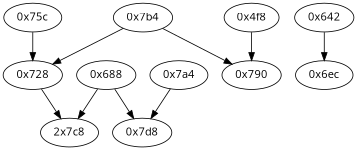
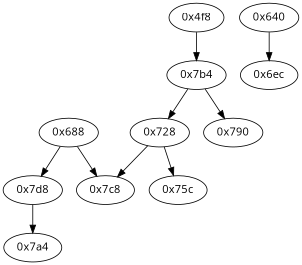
  strict digraph {
    fontname="Open Sans"
    node [fontname="Open Sans" opcode="[u'mov', u'bl', u'ldr', u'b']"]
    edge [fontname="Open Sans"]
    "0x728" [opcode="[u'ldr', u'ldr', u'ldr', u'cmp', u'mov', u'b']"]
    "0x75c"
-   "0x7c8" [label="2x7c8"]
+   "0x7c8"
    "0x7d8" [opcode="[u'mov', u'sub', u'pop']"]
    "0x688" [opcode="[u'ldr', u'cmp', u'mov', u'mov', u'b']"]
    "0x790" [opcode="[u'ldr', u'ldrb', u'strb', u'ldr', u'b']"]
-   "0x640" [opcode="[u'ldr', u'cmp', u'mov', u'ldr']" label="0x642"]
+   "0x640" [opcode="[u'ldr', u'cmp', u'mov', u'ldr']"]
    "0x6ec" [opcode="[u'ldrb', u'str', u'ldr', u'b']"]
    "0x7a4"
    "0x7b4" [opcode="[u'ldr', u'ldr', u'str', u'ldr', u'b']"]
    n11 [label="0x4f8" opcode="[u'push', u'add', u'sub', u'cmp', u'ldr', u'add', u'str', u'ldr', u'ldr', u'add', u'ldr', u'mov', u'ldr', u'ldr', u'add', u'ldr', u'add', u'b']"]
-   "0x75c" -> "0x728"
+   "0x728" -> "0x75c"
    "0x728" -> "0x7c8"
    "0x688" -> "0x7c8"
    "0x688" -> "0x7d8"
    "0x640" -> "0x6ec"
-   "0x7a4" -> "0x7d8"
+   "0x7d8" -> "0x7a4"
    "0x7b4" -> "0x728"
    "0x7b4" -> "0x790"
-   n11 -> "0x790"
+   n11 -> "0x7b4"
  }
